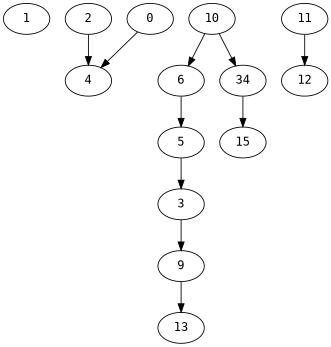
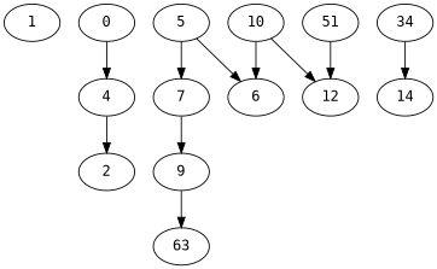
  digraph {
    fontname="DejaVu Sans Mono"
    node [alpha=0.09 fontname="DejaVu Sans Mono"]
    edge [fontname="DejaVu Sans Mono"]
    1 [expect_size=49777664]
    2 [alpha=0.07 expect_size=13573120]
    4 [alpha=0.16 expect_size=48339968]
    5 [alpha=0.19 expect_size=37164032]
    6 [alpha=0.03 expect_size=5892096]
-   7 [alpha=0.06 expect_size=9527296 label=3]
+   7 [alpha=0.06 expect_size=9527296]
    9 [alpha=0.04 expect_size=16099328]
    n8 [alpha=0.01 expect_size=26004480 label=0]
-   13 [alpha=0.18 expect_size=27098112]
-   11 [alpha=0.13 expect_size=36408320]
+   13 [alpha=0.18 expect_size=27098112 label=63]
+   11 [alpha=0.13 expect_size=36408320 label=51]
    12 [alpha=0.17 expect_size=11573248]
    10 [alpha=0.02 expect_size=45314048]
    n13 [expect_size=28438528 label=34]
-   15 [alpha=0.02 expect_size=19907584]
-   2 -> 4
-   6 -> 5
+   15 [alpha=0.02 expect_size=19907584 label=14]
+   4 -> 2
+   5 -> 6
    5 -> 7
    7 -> 9
    9 -> 13
    n8 -> 4
    11 -> 12
    10 -> 6
-   10 -> n13
+   10 -> 12
    n13 -> 15
  }
